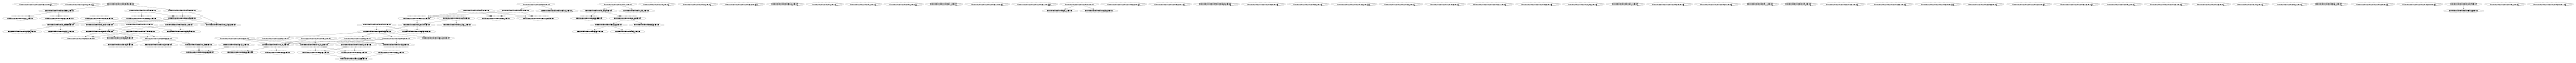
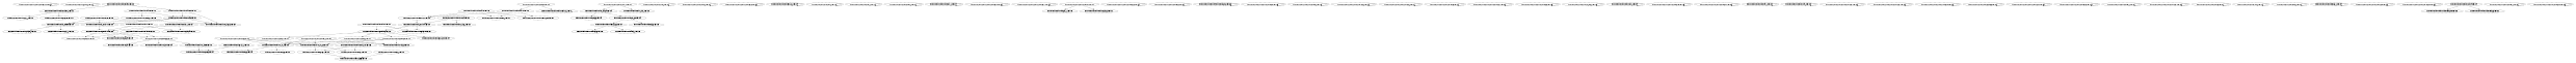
  digraph {
    fontname="DejaVu Sans"
    node [fontname="DejaVu Sans"]
    edge [fontname="DejaVu Sans"]
    "1111011101011111101001111_1-26:12-LEN:25"
    "11000101111000000111_4-23:4-LEN:20"
    "110001011110000101_4-21:271-LEN:18"
    "100010111100001011_5-22:272-LEN:18"
    "000101111000010111_6-23:255-LEN:18"
    "00010111100001011110_6-26:12-LEN:20"
    "0001011110000101100_6-26:9-LEN:19"
    "001011110000101110_7-26:9-LEN:18"
    "0010111100001011100_7-26:10-LEN:19"
    "001011110000101111_7-24:233-LEN:18"
    "111010111111101001_6-23:263-LEN:18"
    "110101111111010011_7-26:6-LEN:18"
    "110101111111010011_7-24:246-LEN:18"
    "110101111111010010_7-24:14-LEN:18"
    "101011111110100111_8-26:7-LEN:18"
    "101011111110100111_8-25:257-LEN:18"
    "1010111111101001001_8-26:6-LEN:19"
    "101011111110100101_8-26:5-LEN:18"
    "010111111101001111_9-26:253-LEN:18"
    "001011110000101111_6-24:4-LEN:18"
    "0101111000010111110_8-26:236-LEN:19"
    "111100010111100001_2-19:288-LEN:18"
    "111000101111000010_3-20:298-LEN:18"
    "11000101111000010011110_4-26:5-LEN:23"
    "1100010111100001011_4-23:38-LEN:19"
    "000101111000010110_6-24:4-LEN:18"
    "00010111100001011110_6-26:34-LEN:20"
    "0000000000000000000_4-22:69-LEN:19"
    "0000000000000000000_6-25:5-LEN:19"
    "0000000000000000000_6-24:68-LEN:19"
    "000000000000000000_8-25:66-LEN:18"
    "000000000000000000_8-26:5-LEN:18"
    "000000000000000000_9-26:56-LEN:18"
    "000000000000000001_9-26:4-LEN:18"
    "111100010111100000111_2-23:14-LEN:21"
    "000101111000001110_6-24:4-LEN:18"
    "00010111100000111110_6-26:13-LEN:20"
    "111101110100111111_1-18:4-LEN:18"
    "111110010111100001011_1-22:4-LEN:21"
    "11010111010111111101_1-20:9-LEN:20"
    "101110101111111010_4-21:279-LEN:18"
    "101110101111111010111_4-25:4-LEN:21"
    "011101011111110101111_5-26:8-LEN:21"
    "011101011111110100_5-22:286-LEN:18"
    "1110101111111010001_6-26:10-LEN:19"
    "11101011111110100111_6-26:7-LEN:20"
    "11101011111110100001_6-26:4-LEN:20"
    "0000000000000000000000000_1-26:6-LEN:25"
    "1010111111100001111_8-26:4-LEN:19"
    "111110010111000010_1-20:4-LEN:18"
    "110111010111111101_3-20:271-LEN:18"
    "101110001011110000_1-18:4-LEN:18"
    "00000000000000000000_2-22:4-LEN:20"
    "1111100010111100010_1-20:4-LEN:19"
    "1111100010111000010111110_1-26:8-LEN:25"
    "11110111010111011101001111_1-26:7-LEN:26"
    "111101110101111110100_1-22:11-LEN:21"
    "011101011111101001_5-24:4-LEN:18"
    "011101011111101001111_5-26:6-LEN:21"
    "11110111010111110101001111_1-26:5-LEN:26"
    "11111000101110000010111_1-23:5-LEN:23"
    n62 [label="1111100001111000019111110_1-26:16-LEN:25"]
    "1111011101011111101001111_1-26:8-LEN:25"
    "0000000000000000000000_1-23:4-LEN:22"
    "11110111010111111001001111_1-26:4-LEN:26"
    "11011000101111000010_1-20:18-LEN:20"
    "111101110101111101001111_1-26:4-LEN:24"
    "1111100010110100001011_1-22:5-LEN:22"
    "11110111010101111101001111_1-26:7-LEN:26"
    "1111011101011111101001111_1-26:6-LEN:25"
    "10111010110111101001111_4-26:4-LEN:23"
    "1111100101111000010_1-20:4-LEN:19"
    "11110110101111111010011_1-24:11-LEN:23"
    "1111011101011111101001111_1-26:13-LEN:25"
    "111011101011111110_1-19:12-LEN:18"
    "110111010111111100001_3-23:4-LEN:21"
    "11011101011111110001111_3-26:13-LEN:23"
    "1111011101111111101001111_1-26:10-LEN:25"
    "111101111011111110_1-19:4-LEN:18"
    "11110001011110000101_1-21:7-LEN:20"
    "100010111100001011110_5-26:9-LEN:21"
    "000000000000000000_1-19:4-LEN:18"
    "11110111000111111101001111_1-26:7-LEN:26"
    "11111000101011000010111110_1-26:7-LEN:26"
    "1111100010111000010111110_1-26:13-LEN:25"
    "0111010011111101001111_5-26:5-LEN:22"
    "11110011010111111101001_1-23:4-LEN:23"
    "1111100010111000010111110_1-26:10-LEN:25"
    "1111011101011111101001111_1-26:16-LEN:25"
    "11101110101111111010_1-21:12-LEN:20"
    "111100010111100001_1-19:13-LEN:18"
    "11100010111100001111110_3-26:7-LEN:23"
    "111101110101111101001_1-23:4-LEN:21"
    "11111000100111000010111110_1-26:7-LEN:26"
    "00000000000000000000_1-20:71-LEN:20"
    "000000000000000000_4-22:4-LEN:18"
    "1111000010111100001011_1-22:8-LEN:22"
    "111011101011111110_2-19:278-LEN:18"
    "11111000101111000101_1-21:5-LEN:20"
    "111101100101111111_1-18:4-LEN:18"
    "000000000000000000_8-26:4-LEN:18"
    "1010111101101001111_8-26:4-LEN:19"
    "1111100010111100010111110_1-26:8-LEN:25"
    "1111011101011111101001111_1-26:18-LEN:25"
    "111010001011110000101_1-21:4-LEN:21"
    "1111100010111000010_1-20:19-LEN:19"
+   "11100010111000010111110_3-26:13-LEN:23"
    "1110001011100001011110_3-26:5-LEN:22"
    "111110001011110000_1-18:292-LEN:18"
    "111101110101111111_1-18:268-LEN:18"
    "111011101011111111001111_2-26:4-LEN:24"
    "1111011010111111101001_1-23:6-LEN:22"
    "1111011010111111101001_1-23:4-LEN:22"
    "001011111110100111_8-25:4-LEN:18"
    "1111100010111100010111110_1-26:12-LEN:25"
    "1111011101011111101001111_1-26:12-LEN:25" -> "1111011101011111101001111_1-26:12-LEN:25"
    "11000101111000000111_4-23:4-LEN:20" -> "11000101111000000111_4-23:4-LEN:20"
    "110001011110000101_4-21:271-LEN:18" -> "100010111100001011_5-22:272-LEN:18"
    "100010111100001011_5-22:272-LEN:18" -> "000101111000010111_6-23:255-LEN:18"
    "100010111100001011_5-22:272-LEN:18" -> "00010111100001011110_6-26:12-LEN:20"
    "100010111100001011_5-22:272-LEN:18" -> "0001011110000101100_6-26:9-LEN:19"
    "000101111000010111_6-23:255-LEN:18" -> "001011110000101110_7-26:9-LEN:18"
    "000101111000010111_6-23:255-LEN:18" -> "0010111100001011100_7-26:10-LEN:19"
    "000101111000010111_6-23:255-LEN:18" -> "001011110000101111_7-24:233-LEN:18"
    "001011110000101111_7-24:233-LEN:18" -> "0101111000010111110_8-26:236-LEN:19"
    "111010111111101001_6-23:263-LEN:18" -> "110101111111010011_7-26:6-LEN:18"
    "111010111111101001_6-23:263-LEN:18" -> "110101111111010011_7-24:246-LEN:18"
    "111010111111101001_6-23:263-LEN:18" -> "110101111111010010_7-24:14-LEN:18"
    "110101111111010011_7-24:246-LEN:18" -> "101011111110100111_8-26:7-LEN:18"
    "110101111111010011_7-24:246-LEN:18" -> "101011111110100111_8-25:257-LEN:18"
    "110101111111010010_7-24:14-LEN:18" -> "1010111111101001001_8-26:6-LEN:19"
    "110101111111010010_7-24:14-LEN:18" -> "101011111110100101_8-26:5-LEN:18"
    "101011111110100111_8-25:257-LEN:18" -> "010111111101001111_9-26:253-LEN:18"
    "001011110000101111_6-24:4-LEN:18" -> "0101111000010111110_8-26:236-LEN:19"
    "111100010111100001_2-19:288-LEN:18" -> "111000101111000010_3-20:298-LEN:18"
    "111100010111100001_2-19:288-LEN:18" -> "11000101111000010011110_4-26:5-LEN:23"
    "111000101111000010_3-20:298-LEN:18" -> "110001011110000101_4-21:271-LEN:18"
    "111000101111000010_3-20:298-LEN:18" -> "11000101111000010011110_4-26:5-LEN:23"
    "111000101111000010_3-20:298-LEN:18" -> "1100010111100001011_4-23:38-LEN:19"
    "1100010111100001011_4-23:38-LEN:19" -> "000101111000010110_6-24:4-LEN:18"
    "1100010111100001011_4-23:38-LEN:19" -> "00010111100001011110_6-26:34-LEN:20"
    "0000000000000000000_4-22:69-LEN:19" -> "0000000000000000000_6-25:5-LEN:19"
    "0000000000000000000_4-22:69-LEN:19" -> "0000000000000000000_6-24:68-LEN:19"
    "0000000000000000000_6-24:68-LEN:19" -> "000000000000000000_8-25:66-LEN:18"
    "0000000000000000000_6-24:68-LEN:19" -> "000000000000000000_8-26:5-LEN:18"
    "000000000000000000_8-25:66-LEN:18" -> "000000000000000000_9-26:56-LEN:18"
    "000000000000000000_8-25:66-LEN:18" -> "000000000000000001_9-26:4-LEN:18"
    "111100010111100000111_2-23:14-LEN:21" -> "000101111000001110_6-24:4-LEN:18"
    "111100010111100000111_2-23:14-LEN:21" -> "00010111100000111110_6-26:13-LEN:20"
    "111101110100111111_1-18:4-LEN:18" -> "111101110100111111_1-18:4-LEN:18"
    "111110010111100001011_1-22:4-LEN:21" -> "111110010111100001011_1-22:4-LEN:21"
    "11010111010111111101_1-20:9-LEN:20" -> "101110101111111010_4-21:279-LEN:18"
    "11010111010111111101_1-20:9-LEN:20" -> "101110101111111010111_4-25:4-LEN:21"
    "101110101111111010_4-21:279-LEN:18" -> "011101011111110101111_5-26:8-LEN:21"
    "101110101111111010_4-21:279-LEN:18" -> "011101011111110100_5-22:286-LEN:18"
    "011101011111110100_5-22:286-LEN:18" -> "111010111111101001_6-23:263-LEN:18"
    "011101011111110100_5-22:286-LEN:18" -> "1110101111111010001_6-26:10-LEN:19"
    "011101011111110100_5-22:286-LEN:18" -> "11101011111110100111_6-26:7-LEN:20"
    "011101011111110100_5-22:286-LEN:18" -> "11101011111110100001_6-26:4-LEN:20"
    "0000000000000000000000000_1-26:6-LEN:25" -> "0000000000000000000000000_1-26:6-LEN:25"
    "1010111111100001111_8-26:4-LEN:19" -> "1010111111100001111_8-26:4-LEN:19"
    "111110010111000010_1-20:4-LEN:18" -> "111110010111000010_1-20:4-LEN:18"
    "110111010111111101_3-20:271-LEN:18" -> "101110101111111010_4-21:279-LEN:18"
    "101110001011110000_1-18:4-LEN:18" -> "101110001011110000_1-18:4-LEN:18"
    "00000000000000000000_2-22:4-LEN:20" -> "00000000000000000000_2-22:4-LEN:20"
    "1111100010111100010_1-20:4-LEN:19" -> "1111100010111100010_1-20:4-LEN:19"
    "1111100010111000010111110_1-26:8-LEN:25" -> "1111100010111000010111110_1-26:8-LEN:25"
    "11110111010111011101001111_1-26:7-LEN:26" -> "11110111010111011101001111_1-26:7-LEN:26"
    "111101110101111110100_1-22:11-LEN:21" -> "011101011111101001_5-24:4-LEN:18"
    "111101110101111110100_1-22:11-LEN:21" -> "011101011111101001111_5-26:6-LEN:21"
    "11110111010111110101001111_1-26:5-LEN:26" -> "11110111010111110101001111_1-26:5-LEN:26"
    "11111000101110000010111_1-23:5-LEN:23" -> "11111000101110000010111_1-23:5-LEN:23"
    n62 -> n62
    "1111011101011111101001111_1-26:8-LEN:25" -> "1111011101011111101001111_1-26:8-LEN:25"
    "0000000000000000000000_1-23:4-LEN:22" -> "0000000000000000000000_1-23:4-LEN:22"
    "11110111010111111001001111_1-26:4-LEN:26" -> "11110111010111111001001111_1-26:4-LEN:26"
    "11011000101111000010_1-20:18-LEN:20" -> "110001011110000101_4-21:271-LEN:18"
    "11011000101111000010_1-20:18-LEN:20" -> "11000101111000010011110_4-26:5-LEN:23"
    "11011000101111000010_1-20:18-LEN:20" -> "1100010111100001011_4-23:38-LEN:19"
    "111101110101111101001111_1-26:4-LEN:24" -> "111101110101111101001111_1-26:4-LEN:24"
    "1111100010110100001011_1-22:5-LEN:22" -> "1111100010110100001011_1-22:5-LEN:22"
    "11110111010101111101001111_1-26:7-LEN:26" -> "11110111010101111101001111_1-26:7-LEN:26"
    "1111011101011111101001111_1-26:6-LEN:25" -> "1111011101011111101001111_1-26:6-LEN:25"
    "10111010110111101001111_4-26:4-LEN:23" -> "10111010110111101001111_4-26:4-LEN:23"
    "1111100101111000010_1-20:4-LEN:19" -> "1111100101111000010_1-20:4-LEN:19"
    "11110110101111111010011_1-24:11-LEN:23" -> "101011111110100111_8-26:7-LEN:18"
    "11110110101111111010011_1-24:11-LEN:23" -> "101011111110100111_8-25:257-LEN:18"
    "1111011101011111101001111_1-26:13-LEN:25" -> "1111011101011111101001111_1-26:13-LEN:25"
    "111011101011111110_1-19:12-LEN:18" -> "110111010111111101_3-20:271-LEN:18"
    "111011101011111110_1-19:12-LEN:18" -> "110111010111111100001_3-23:4-LEN:21"
    "111011101011111110_1-19:12-LEN:18" -> "11011101011111110001111_3-26:13-LEN:23"
    "1111011101111111101001111_1-26:10-LEN:25" -> "1111011101111111101001111_1-26:10-LEN:25"
    "111101111011111110_1-19:4-LEN:18" -> "111101111011111110_1-19:4-LEN:18"
    "11110001011110000101_1-21:7-LEN:20" -> "100010111100001011_5-22:272-LEN:18"
    "11110001011110000101_1-21:7-LEN:20" -> "100010111100001011110_5-26:9-LEN:21"
    "000000000000000000_1-19:4-LEN:18" -> "000000000000000000_1-19:4-LEN:18"
    "11110111000111111101001111_1-26:7-LEN:26" -> "11110111000111111101001111_1-26:7-LEN:26"
    "11111000101011000010111110_1-26:7-LEN:26" -> "11111000101011000010111110_1-26:7-LEN:26"
    "1111100010111000010111110_1-26:13-LEN:25" -> "1111100010111000010111110_1-26:13-LEN:25"
    "0111010011111101001111_5-26:5-LEN:22" -> "0111010011111101001111_5-26:5-LEN:22"
    "11110011010111111101001_1-23:4-LEN:23" -> "110101111111010011_7-26:6-LEN:18"
    "11110011010111111101001_1-23:4-LEN:23" -> "110101111111010011_7-24:246-LEN:18"
    "11110011010111111101001_1-23:4-LEN:23" -> "110101111111010010_7-24:14-LEN:18"
    "1111100010111000010111110_1-26:10-LEN:25" -> "1111100010111000010111110_1-26:10-LEN:25"
    "1111011101011111101001111_1-26:16-LEN:25" -> "1111011101011111101001111_1-26:16-LEN:25"
    "11101110101111111010_1-21:12-LEN:20" -> "011101011111110101111_5-26:8-LEN:21"
    "11101110101111111010_1-21:12-LEN:20" -> "011101011111110100_5-22:286-LEN:18"
    "111100010111100001_1-19:13-LEN:18" -> "111000101111000010_3-20:298-LEN:18"
    "111100010111100001_1-19:13-LEN:18" -> "11100010111100001111110_3-26:7-LEN:23"
    "111101110101111101001_1-23:4-LEN:21" -> "111101110101111101001_1-23:4-LEN:21"
    "11111000100111000010111110_1-26:7-LEN:26" -> "11111000100111000010111110_1-26:7-LEN:26"
    "00000000000000000000_1-20:71-LEN:20" -> "0000000000000000000_4-22:69-LEN:19"
    "00000000000000000000_1-20:71-LEN:20" -> "000000000000000000_4-22:4-LEN:18"
    "1111000010111100001011_1-22:8-LEN:22" -> "000101111000010111_6-23:255-LEN:18"
    "1111000010111100001011_1-22:8-LEN:22" -> "00010111100001011110_6-26:12-LEN:20"
    "1111000010111100001011_1-22:8-LEN:22" -> "0001011110000101100_6-26:9-LEN:19"
    "111011101011111110_2-19:278-LEN:18" -> "110111010111111101_3-20:271-LEN:18"
    "111011101011111110_2-19:278-LEN:18" -> "110111010111111100001_3-23:4-LEN:21"
    "111011101011111110_2-19:278-LEN:18" -> "11011101011111110001111_3-26:13-LEN:23"
    "11111000101111000101_1-21:5-LEN:20" -> "11111000101111000101_1-21:5-LEN:20"
    "111101100101111111_1-18:4-LEN:18" -> "111101100101111111_1-18:4-LEN:18"
    "000000000000000000_8-26:4-LEN:18" -> "000000000000000000_8-26:4-LEN:18"
    "1010111101101001111_8-26:4-LEN:19" -> "1010111101101001111_8-26:4-LEN:19"
    "1111100010111100010111110_1-26:8-LEN:25" -> "1111100010111100010111110_1-26:8-LEN:25"
    "1111011101011111101001111_1-26:18-LEN:25" -> "1111011101011111101001111_1-26:18-LEN:25"
    "111010001011110000101_1-21:4-LEN:21" -> "100010111100001011_5-22:272-LEN:18"
    "111010001011110000101_1-21:4-LEN:21" -> "100010111100001011110_5-26:9-LEN:21"
+   "1111100010111000010_1-20:19-LEN:19" -> "11100010111000010111110_3-26:13-LEN:23"
    "1111100010111000010_1-20:19-LEN:19" -> "1110001011100001011110_3-26:5-LEN:22"
    "111110001011110000_1-18:292-LEN:18" -> "111100010111100001_2-19:288-LEN:18"
    "111110001011110000_1-18:292-LEN:18" -> "111100010111100000111_2-23:14-LEN:21"
    "111101110101111111_1-18:268-LEN:18" -> "111011101011111110_2-19:278-LEN:18"
    "111101110101111111_1-18:268-LEN:18" -> "111011101011111111001111_2-26:4-LEN:24"
    "1111011010111111101001_1-23:6-LEN:22" -> "110101111111010011_7-26:6-LEN:18"
    "1111011010111111101001_1-23:6-LEN:22" -> "110101111111010011_7-24:246-LEN:18"
    "1111011010111111101001_1-23:6-LEN:22" -> "110101111111010010_7-24:14-LEN:18"
    "1111011010111111101001_1-23:4-LEN:22" -> "1111011010111111101001_1-23:4-LEN:22"
    "001011111110100111_8-25:4-LEN:18" -> "010111111101001111_9-26:253-LEN:18"
    "1111100010111100010111110_1-26:12-LEN:25" -> "1111100010111100010111110_1-26:12-LEN:25"
  }
